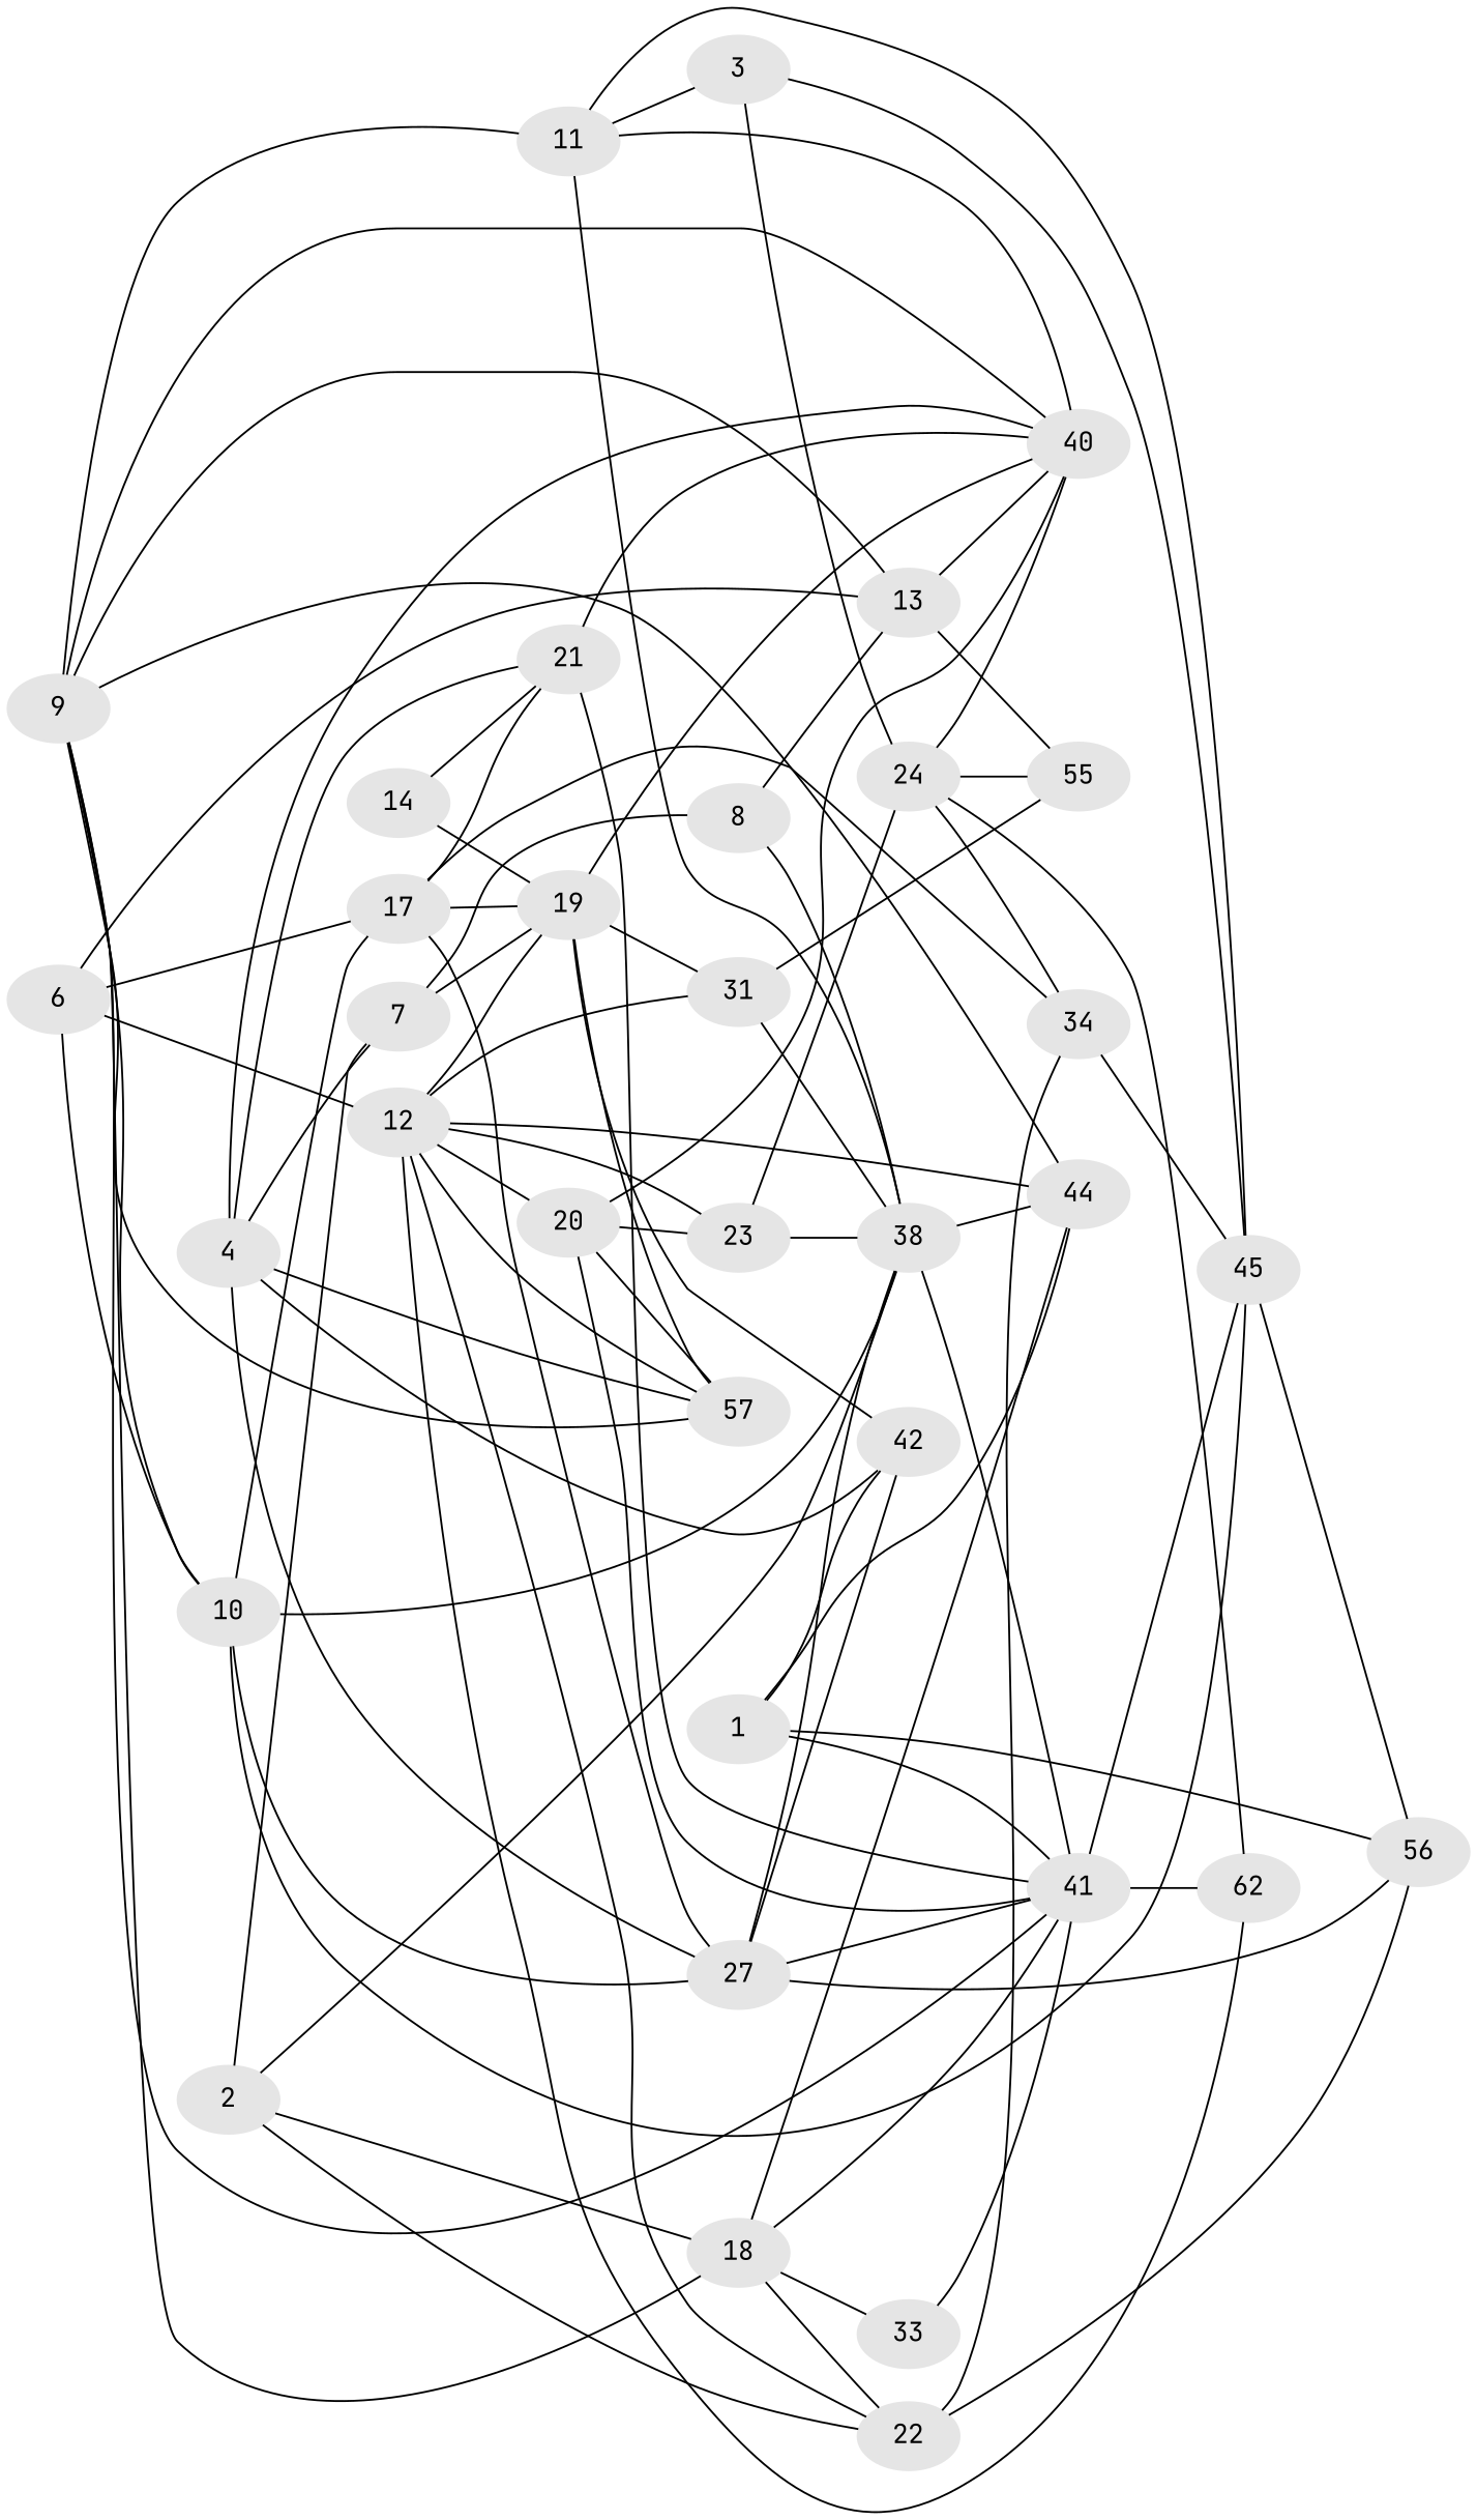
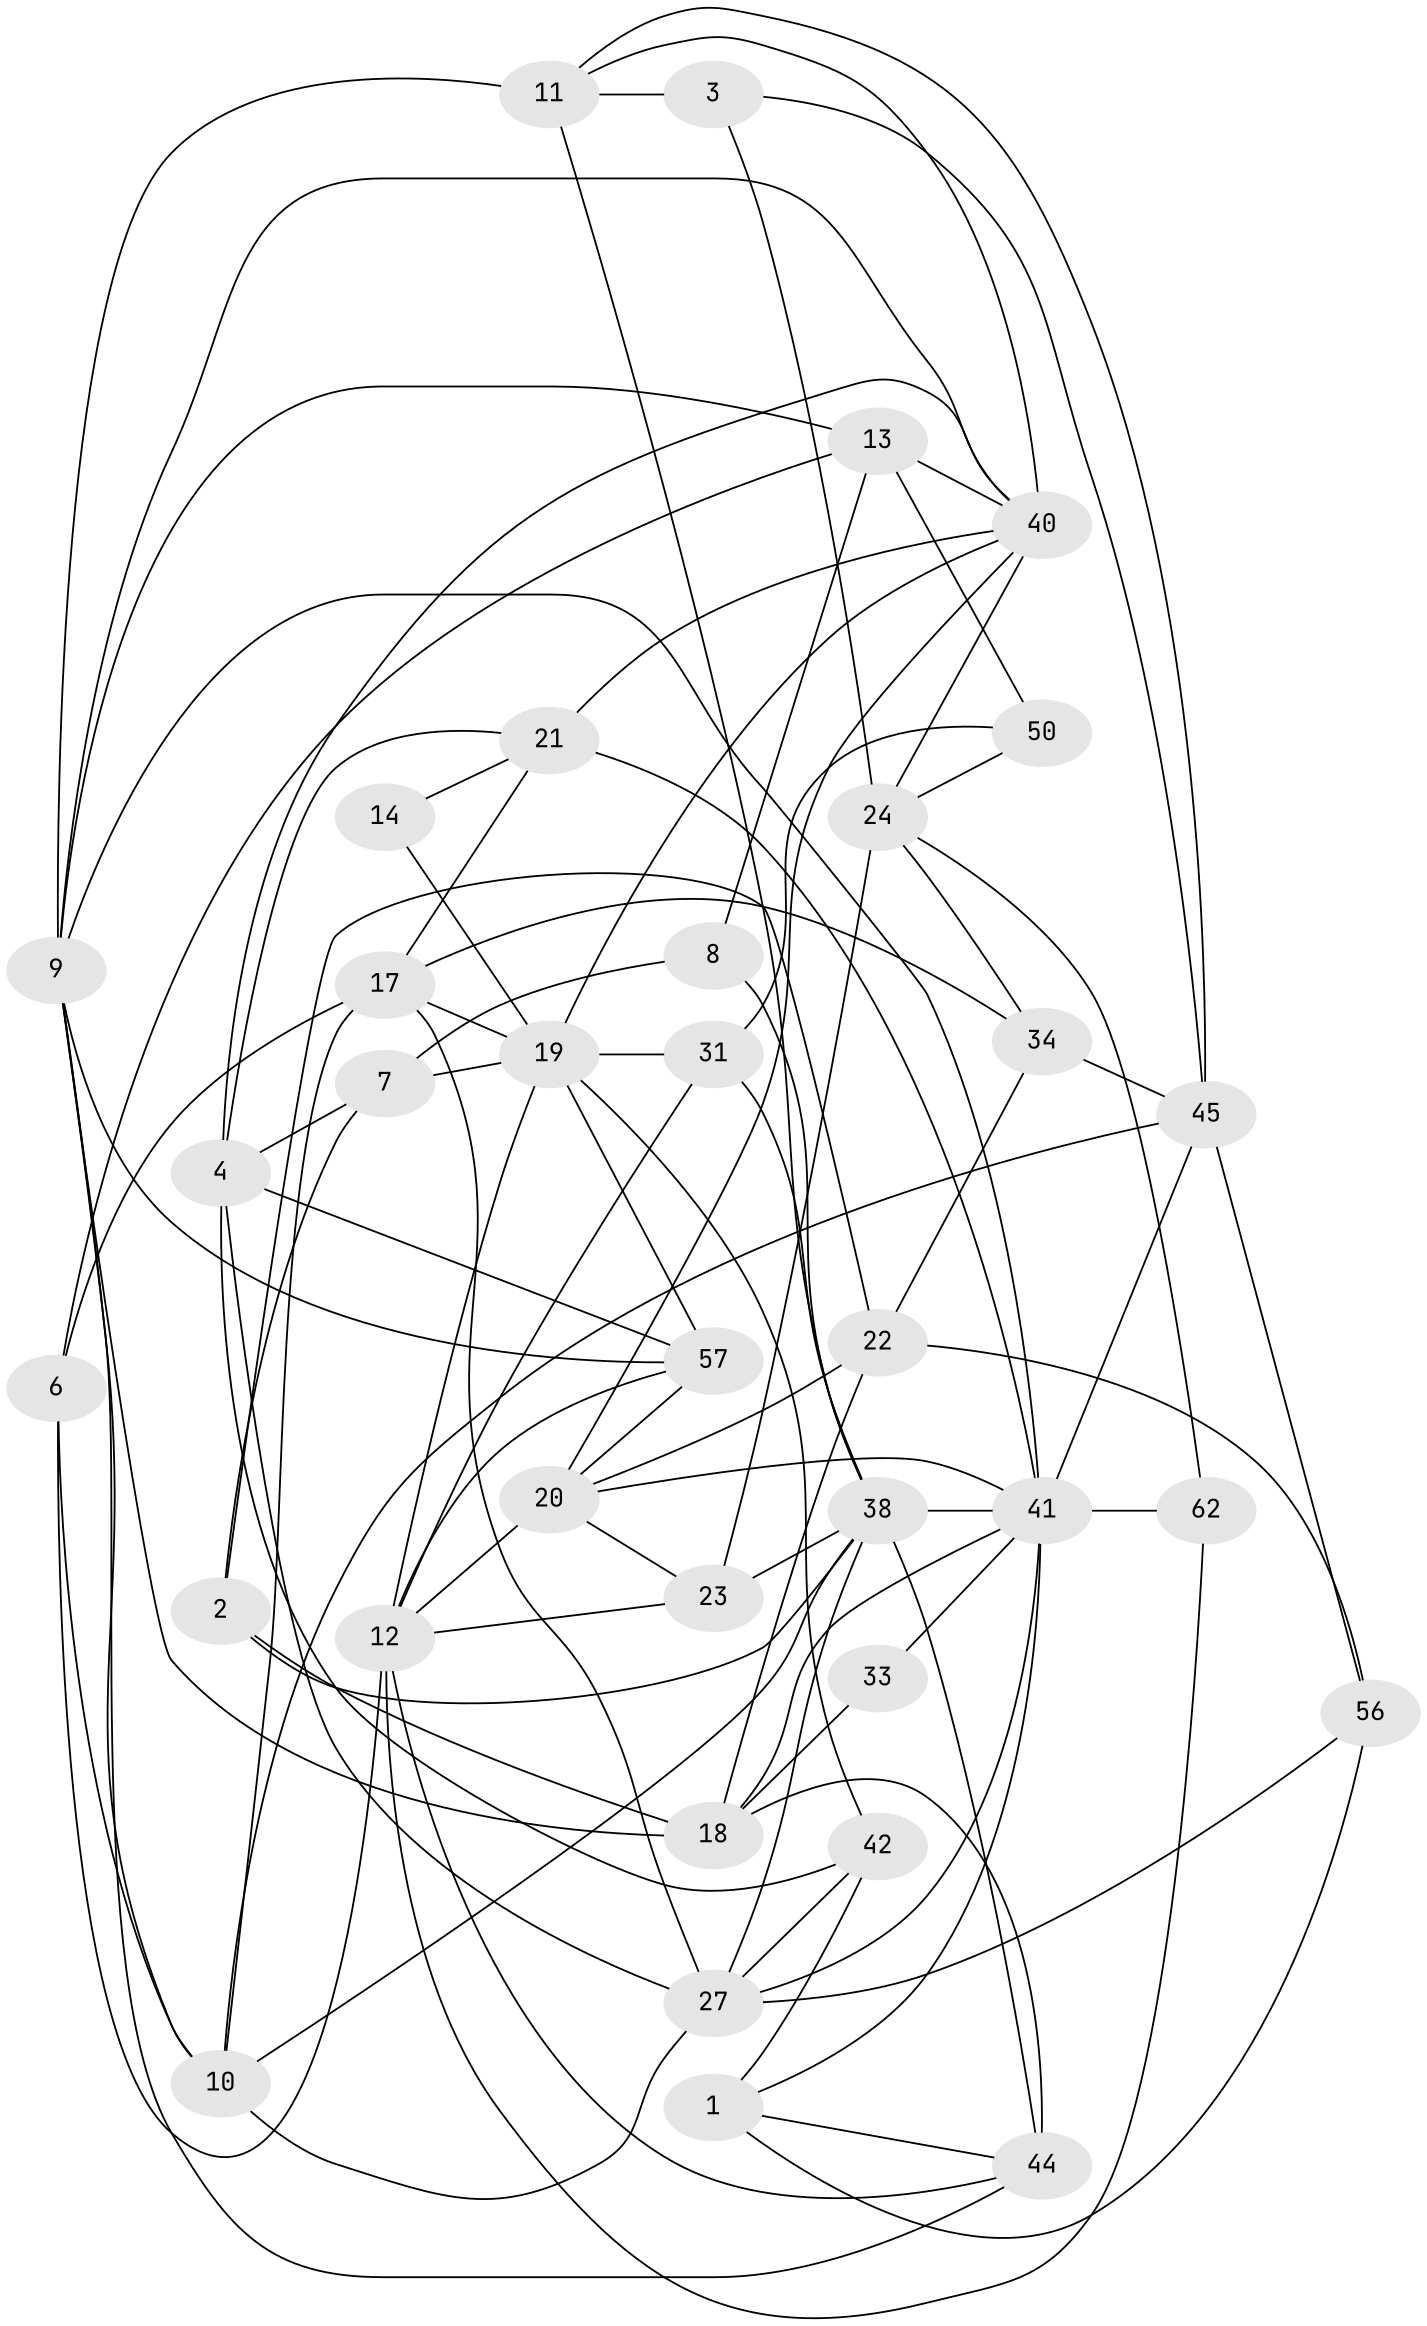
  graph {
    fontname="JetBrains Mono"
    rankdir=LR
    node [color=gray90 fontname="JetBrains Mono" style=filled]
    edge [fontname="JetBrains Mono"]
    1 [super="+54"]
    41 [super="+51"]
    42 [super="+59"]
    44 [super="+60"]
    56
    45 [super="+61"]
    62
    2 [super="+35"]
    7 [super="+29"]
    18 [super="+37"]
    22 [super="+36"]
    38 [super="+39"]
    8 [super="+25"]
    19 [super="+50"]
    33
    34
    24 [super="+49"]
    40 [super="+47"]
-   55
+   55 [label=50]
    3
    4 [super="+52"]
    21 [super="+32"]
    27 [super="+28"]
    57
    13 [super="+16"]
    10 [super="+48"]
    17 [super="+26"]
    6
    12 [super="+58"]
    23 [super="+53"]
    20 [super="+30"]
    31
    9 [super="+46"]
    11 [super="+15"]
    14
    1 -- 41
    1 -- 42
    1 -- 44
    1 -- 56
    41 -- 45
    41 -- 62
    45 -- 56
    2 -- 7
    2 -- 18
    2 -- 22
    2 -- 38
    7 -- 8
    7 -- 19
    18 -- 41
    18 -- 44
    18 -- 22
    18 -- 33
    22 -- 56
    22 -- 34
    38 -- 41
    38 -- 44
    8 -- 38 [weight=2]
    8 -- 13
    19 -- 42
    19 -- 40
    19 -- 57
    19 -- 31
    33 -- 41
    34 -- 45
    24 -- 62
    24 -- 34
    24 -- 40
    24 -- 55
    3 -- 45
    3 -- 24 [weight=2]
    4 -- 42
    4 -- 7
    4 -- 40
    4 -- 21
    4 -- 27
    4 -- 57
    21 -- 41
    21 -- 40 [weight=2]
    27 -- 41
    27 -- 42
    27 -- 56
    27 -- 38
    13 -- 40
    13 -- 55
    10 -- 45
    10 -- 38
    10 -- 27
    10 -- 17
    17 -- 19
    17 -- 34
    17 -- 21
    17 -- 27
    6 -- 13
    6 -- 10
    6 -- 17
    6 -- 12
    12 -- 44 [weight=2]
    12 -- 62
    12 -- 19
    12 -- 57
    12 -- 23
    12 -- 20
    12 -- 31
    23 -- 38
    23 -- 24
    20 -- 41
-   12 -- 22
+   20 -- 22
    20 -- 40
    20 -- 57
    20 -- 23
    31 -- 38
    31 -- 55
    9 -- 41
    9 -- 44
    9 -- 18
    9 -- 40
    9 -- 57
    9 -- 13
    9 -- 10
    9 -- 11
    11 -- 45
    11 -- 38
    11 -- 40
    11 -- 3
    14 -- 19
    14 -- 21
  }
